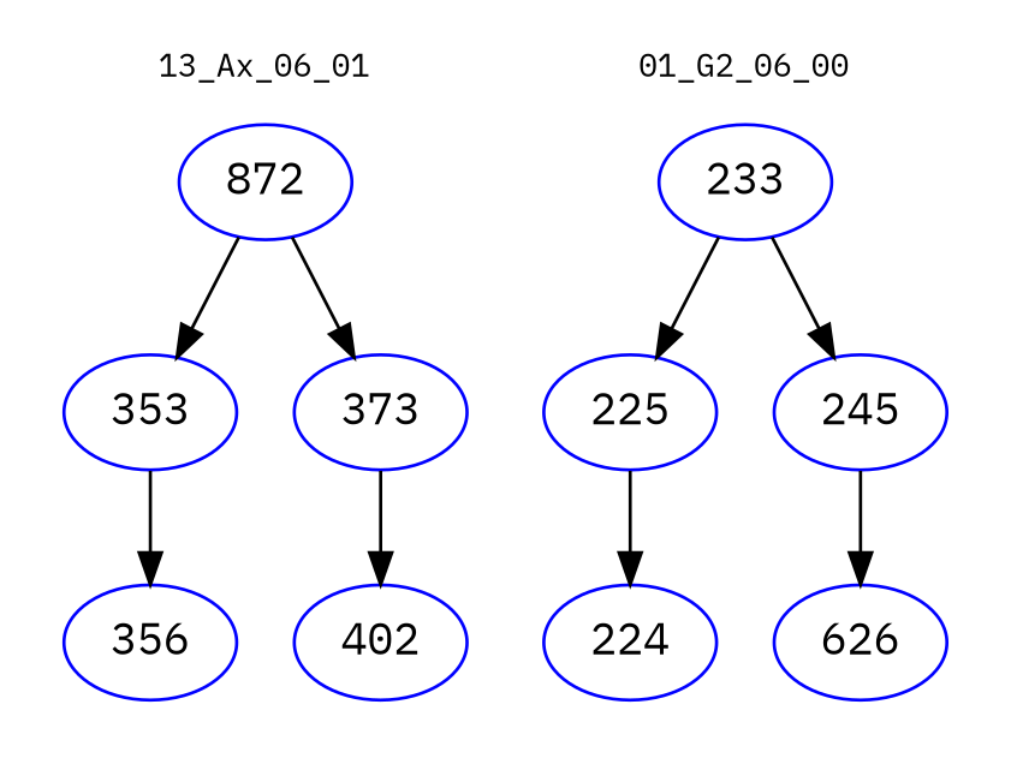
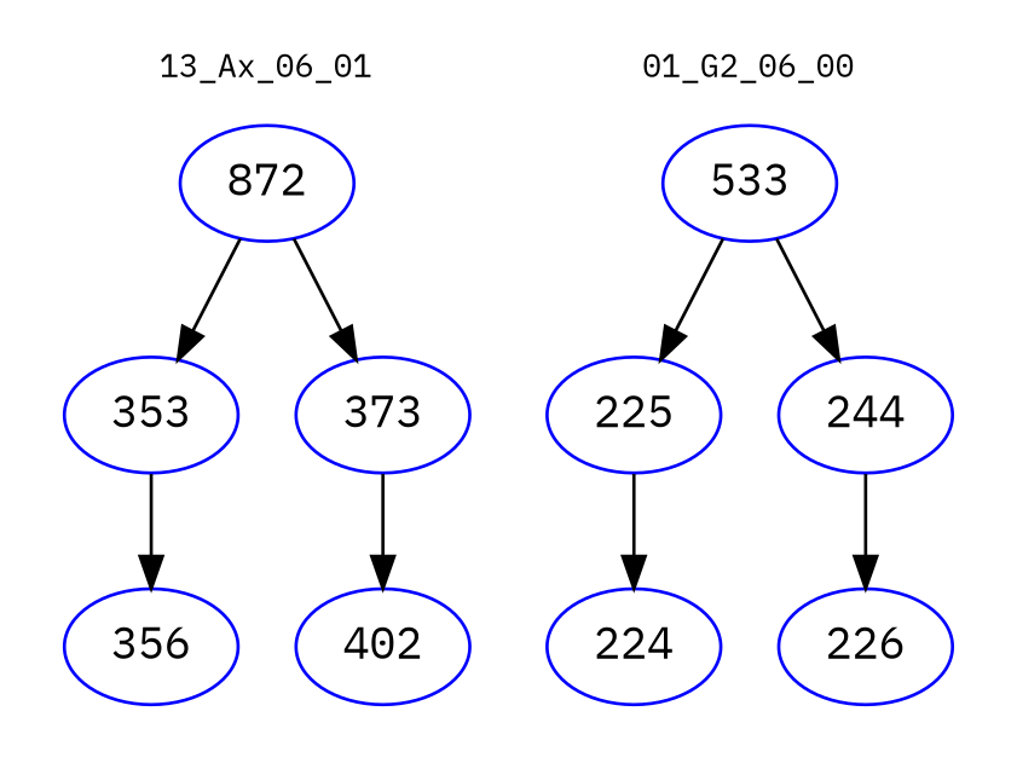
  digraph {
    fontname="IBM Plex Mono"
    node [color=blue fontname="IBM Plex Mono"]
    edge [color=black fontname="IBM Plex Mono"]
    n1 [label=872]
    n2 [label=353]
    n3 [label=373]
    n4 [label=356]
    n5 [label=402]
-   n6 [label=233]
+   n6 [label=533]
    n7 [label=225]
-   n8 [label=245]
+   n8 [label=244]
    n9 [label=224]
-   n10 [label=626]
+   n10 [label=226]
    subgraph cluster_1 {
      color=white
      fontsize=10
      label="13_Ax_06_01"
      n1
      n2
      n3
      n4
      n5
    }
    subgraph cluster_2 {
      color=white
      fontsize=10
      label="01_G2_06_00"
      n6
      n7
      n8
      n9
      n10
    }
    n1 -> n2
    n1 -> n3
    n2 -> n4
    n3 -> n5
    n6 -> n7
    n6 -> n8
    n7 -> n9
    n8 -> n10
  }
